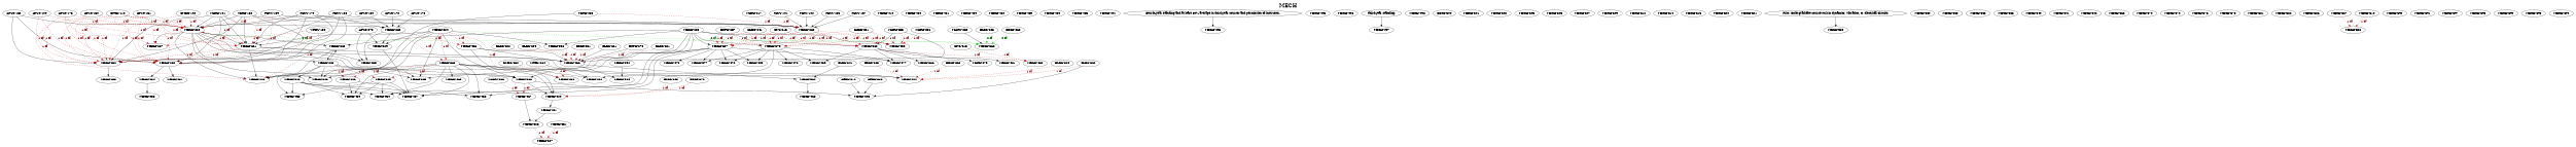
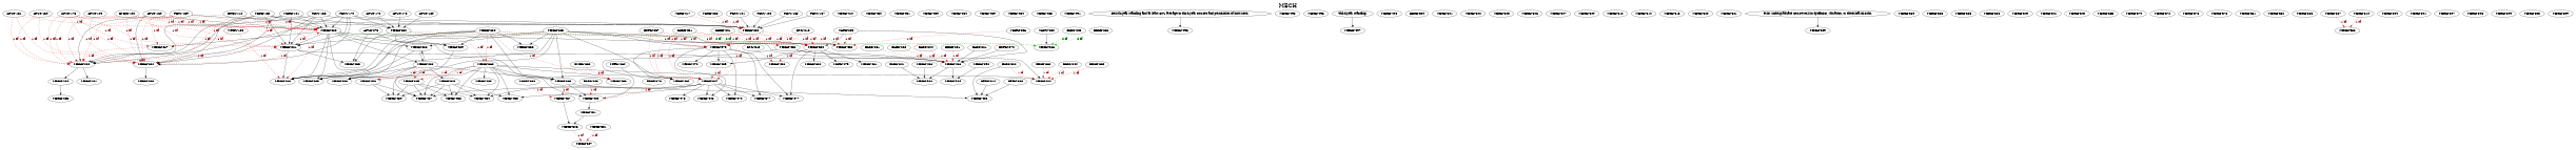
  digraph {
    fontsize=27
    label=MECH
    labelloc=t
    "APSC*160"
    "MECH*220"
    "MECH*230"
    "MECH*232"
    "MECH*221"
    "MECH*222"
    "MECH*223"
    "MECH*226"
    "MECH*227"
    "MECH*305"
    "MECH*306"
    "MECH*366"
    "MECH*368"
    "MECH*466"
    "MECH*231"
    "MECH*234"
    "MECH*233"
    "MECH*435"
    "MECH*325"
    "MECH*328"
    "MECH*426"
    "MECH*420"
    "MECH*423"
    "MECH*467"
    "MECH*544"
    "MECH*562"
    "MATH*101"
    "MECH*260"
    "MECH*360"
    "MECH*329"
    "MECH*463"
    "MATH*152"
    "MECH*280"
    "MECH*327"
    "MECH*375"
    "MECH*380"
    "MECH*433"
    "PHYS*158"
    "PHYS*170"
    "APSC*100"
    "APSC*150"
    "APSC*151"
    "BMEG*102"
    "PHYS*159"
    "APSC*176"
    "ENGL*112"
    "MECH*224"
    "MECH*358"
    "MECH*436"
    "MECH*454"
    "MECH*457"
    "MECH*458"
    "MECH*459"
    "MECH*422"
    "MECH*453"
    "MECH*460"
    "MECH*462"
    "MECH*225"
    "MECH*445"
    "MECH*470"
    "MECH*477"
    "MECH*478"
    "MECH*577"
    "MECH*473"
    "MECH*489"
    "MECH*386"
    n67 [label="MATH*479"]
    "MECH*481"
    "MECH*488"
    "WRDS*150"
    "MECH*235"
    "APSC*172"
    "APSC*173"
    "APSC*180"
    "MATH*217"
    "MATH*253"
    "PHYS*101"
    "PHYS*102"
    "PHYS*153"
    "PHYS*157"
    "MECH*421"
    "CHBE*241"
    "ENPH*257"
    "CHBE*251"
    "CIVL*215"
    "APSC*278"
    "MECH*526"
    "ELEC*203"
    "EECE*263"
    "MANU*230"
    "MATH*255"
    "MECH*392"
    "MECH*410"
    "ELEC*343"
    "EECE*376"
    "MECH*527"
    "ELEC*302"
    "EECE*363"
    "ELEC*344"
    "EECE*365"
    "CPEN*312"
    "CPEN*333"
    "MECH*430"
    "MECH*431"
    "MATH*256"
    "BMEG*330"
    "MECH*439"
    "MTRL*264"
    "MECH*464"
    "ELEC*201"
    "ELEC*202"
    "ELEC*204"
    "EECE*251"
    "ELEC*221"
    "ENPH*270"
    "MANU*386"
    "MECH*468"
    "MECH*469"
    "MECH*484"
    "MECH*485"
    "CIVL*315"
    "MECH*491"
    "Fourth-year standing and at least 80% average in third-year courses and permission of instructor."
    "MECH*493"
    "MECH*495"
    "MECH*496"
    "Third-year standing."
    "MECH*497"
    "MECH*498"
    n130 [label="EECE*500"]
    "MECH*501"
    "MECH*502"
    "MECH*503"
    "MECH*506"
    "MECH*507"
    "MECH*509"
    "MECH*512"
    "MECH*514"
    "MECH*515"
    "MECH*520"
    "MECH*521"
    "MECH*551"
    "Prior undergraduate coursework in dynamics, vibration, or electrical circuits."
    "MECH*529"
    "MECH*530"
    "MECH*533"
    "MECH*535"
    "MECH*536"
    "MECH*540"
    "MECH*541"
    "MECH*542"
    "ELEC*341"
    "MECH*563"
    "MECH*570"
    "MECH*572"
    "MECH*576"
    "MECH*578"
    "MECH*581"
    "MECH*582"
    "MECH*586"
    "MECH*587"
    "MECH*588"
    "MECH*510"
    "MECH*590"
    "MECH*591"
    "MECH*597"
    "MECH*598"
    "MECH*599"
    "MECH*698"
    "MECH*699"
    "APSC*160" -> "MECH*220"
    "APSC*160" -> "MECH*230"
    "APSC*160" -> "MECH*232"
    "MECH*220" -> "MECH*221"
    "MECH*220" -> "MECH*222"
    "MECH*220" -> "MECH*223"
    "MECH*220" -> "MECH*226"
    "MECH*220" -> "MECH*227" [style=solid]
    "MECH*220" -> "MECH*305"
    "MECH*220" -> "MECH*306"
    "MECH*220" -> "MECH*366"
    "MECH*220" -> "MECH*368" [color=green3 fontcolor=darkgreen label="2 of" style=dashed]
    "MECH*220" -> "MECH*466"
    "MECH*230" -> "MECH*231" [style=solid]
    "MECH*230" -> "MECH*234" [style=solid]
    "MECH*232" -> "MECH*233" [style=solid]
    "MECH*221" -> "MECH*220" [color=red3 fontcolor=firebrick4 label="1 of" style=dashed]
    "MECH*221" -> "MECH*230" [color=red3 fontcolor=firebrick4 label="1 of" style=dashed]
    "MECH*221" -> "MECH*232" [color=red3 fontcolor=firebrick4 label="1 of" style=dashed]
    "MECH*221" -> "MECH*226"
    "MECH*221" -> "MECH*466"
    "MECH*221" -> "MECH*435" [style=solid]
    "MECH*222" -> "MECH*223"
    "MECH*222" -> "MECH*226"
    "MECH*223" -> "MECH*222"
    "MECH*223" -> "MECH*226"
    "MECH*223" -> "MECH*305"
    "MECH*223" -> "MECH*306"
    "MECH*223" -> "MECH*366"
    "MECH*223" -> "MECH*325" [color=red3 fontcolor=firebrick4 label="1 of" style=dashed]
    "MECH*223" -> "MECH*328" [style=solid]
    "MECH*223" -> "MECH*426" [color=red3 fontcolor=firebrick4 label="1 of" style=dashed]
    "MECH*366" -> "MECH*420"
    "MECH*366" -> "MECH*423"
    "MECH*366" -> "MECH*467" [color=red3 fontcolor=firebrick4 label="1 of" style=dashed]
    "MECH*466" -> "MECH*544"
    "MECH*466" -> "MECH*562" [style=solid]
    "MECH*234" -> "MECH*235" [style=solid]
    "MECH*325" -> "MECH*454"
    "MECH*325" -> "MECH*457"
    "MECH*325" -> "MECH*458"
    "MECH*325" -> "MECH*459"
    "MECH*328" -> "MECH*454"
    "MECH*328" -> "MECH*457"
    "MECH*328" -> "MECH*458"
    "MECH*328" -> "MECH*459"
    "MECH*328" -> "MECH*453"
    "MECH*426" -> "MECH*457"
    "MECH*426" -> "MECH*459"
    "MECH*420" -> "MECH*421" [style=solid]
    "MECH*467" -> "MECH*526"
    "MATH*101" -> "MECH*220"
    "MATH*101" -> "MECH*230"
    "MATH*101" -> "MECH*232"
    "MATH*101" -> "MECH*221"
    "MATH*101" -> "MECH*260"
    "MECH*260" -> "MECH*435"
    "MECH*260" -> "MECH*360" [color=red3 fontcolor=firebrick4 label="1 of" style=dashed]
    "MECH*260" -> "MECH*329"
    "MECH*260" -> "MECH*463" [color=red3 fontcolor=firebrick4 label="1 of" style=dashed]
    "MECH*360" -> "MECH*325" [color=red3 fontcolor=firebrick4 label="1 of" style=dashed]
    "MECH*360" -> "MECH*426" [color=red3 fontcolor=firebrick4 label="1 of" style=dashed]
    "MECH*360" -> "MECH*420"
    "MECH*360" -> "MECH*436" [style=solid]
    "MECH*360" -> "MECH*454"
    "MECH*360" -> "MECH*457"
    "MECH*360" -> "MECH*458"
    "MECH*360" -> "MECH*459"
    "MECH*360" -> "MECH*422"
    "MECH*360" -> "MECH*453"
    "MECH*360" -> "MECH*460" [style=solid]
    "MECH*360" -> "MECH*462"
    "MECH*329" -> "MECH*457"
    "MECH*463" -> "MECH*466"
    "MECH*463" -> "MECH*420"
    "MECH*463" -> "MECH*422"
    "MATH*152" -> "MECH*220"
    "MATH*152" -> "MECH*230"
    "MATH*152" -> "MECH*232"
    "MATH*152" -> "MECH*221"
    "MATH*152" -> "MECH*280"
    "MECH*280" -> "MECH*327" [color=red3 fontcolor=firebrick4 label="1 of" style=dashed]
    "MECH*280" -> "MECH*375" [color=red3 fontcolor=firebrick4 label="1 of" style=dashed]
    "MECH*280" -> "MECH*380" [color=red3 fontcolor=firebrick4 label="1 of" style=dashed]
    "MECH*280" -> "MECH*433" [color=red3 fontcolor=firebrick4 label="1 of" style=dashed]
    "MECH*327" -> "MECH*454"
    "MECH*327" -> "MECH*457"
    "MECH*327" -> "MECH*453"
    "MECH*327" -> "MECH*445"
    "MECH*327" -> "MECH*470"
    "MECH*327" -> "MECH*477"
    "MECH*327" -> "MECH*478" [style=solid]
    "MECH*327" -> "MECH*577"
    "MECH*375" -> "MECH*462"
    "MECH*375" -> "MECH*445"
    "MECH*375" -> "MECH*470"
    "MECH*375" -> "MECH*477"
    "MECH*375" -> "MECH*577"
    "MECH*375" -> "MECH*473" [style=solid]
    "MECH*375" -> "MECH*489"
    "MECH*380" -> "MECH*477"
    "MECH*380" -> "MECH*489"
    "MECH*380" -> "MECH*386" [style=solid]
    "MECH*380" -> n67 [style=solid]
    "MECH*380" -> "MECH*481" [style=solid]
    "MECH*380" -> "MECH*488" [color=red3 fontcolor=firebrick4 label="1 of" style=dashed]
    "PHYS*158" -> "MECH*220"
    "PHYS*158" -> "MECH*230"
    "PHYS*158" -> "MECH*232"
    "PHYS*158" -> "MECH*221"
    "PHYS*158" -> "MECH*280"
    "PHYS*170" -> "MECH*220"
    "PHYS*170" -> "MECH*230"
    "PHYS*170" -> "MECH*232"
    "PHYS*170" -> "MECH*221"
    "PHYS*170" -> "MECH*260"
    "PHYS*170" -> "MECH*280"
    "APSC*100" -> "MECH*220" [color=red3 fontcolor=firebrick4 label="1 of" style=dashed]
    "APSC*100" -> "MECH*230" [color=red3 fontcolor=firebrick4 label="1 of" style=dashed]
    "APSC*100" -> "MECH*232" [color=red3 fontcolor=firebrick4 label="1 of" style=dashed]
    "APSC*150" -> "MECH*220" [color=red3 fontcolor=firebrick4 label="1 of" style=dashed]
    "APSC*150" -> "MECH*230" [color=red3 fontcolor=firebrick4 label="1 of" style=dashed]
    "APSC*150" -> "MECH*232" [color=red3 fontcolor=firebrick4 label="1 of" style=dashed]
    "APSC*151" -> "MECH*220" [color=red3 fontcolor=firebrick4 label="1 of" style=dashed]
    "APSC*151" -> "MECH*230" [color=red3 fontcolor=firebrick4 label="1 of" style=dashed]
    "APSC*151" -> "MECH*232" [color=red3 fontcolor=firebrick4 label="1 of" style=dashed]
    "BMEG*102" -> "MECH*220" [color=red3 fontcolor=firebrick4 label="1 of" style=dashed]
    "BMEG*102" -> "MECH*230" [color=red3 fontcolor=firebrick4 label="1 of" style=dashed]
    "BMEG*102" -> "MECH*232" [color=red3 fontcolor=firebrick4 label="1 of" style=dashed]
    "BMEG*102" -> "MECH*221" [color=red3 fontcolor=firebrick4 label="1 of" style=dashed]
    "PHYS*159" -> "MECH*220" [color=red3 fontcolor=firebrick4 label="1 of" style=dashed]
    "PHYS*159" -> "MECH*230" [color=red3 fontcolor=firebrick4 label="1 of" style=dashed]
    "PHYS*159" -> "MECH*232" [color=red3 fontcolor=firebrick4 label="1 of" style=dashed]
    "PHYS*159" -> "MECH*221" [color=red3 fontcolor=firebrick4 label="1 of" style=dashed]
    "PHYS*159" -> "MECH*280"
    "APSC*176" -> "MECH*220" [color=red3 fontcolor=firebrick4 label="1 of" style=dashed]
    "APSC*176" -> "MECH*230" [color=red3 fontcolor=firebrick4 label="1 of" style=dashed]
    "APSC*176" -> "MECH*232" [color=red3 fontcolor=firebrick4 label="1 of" style=dashed]
    "APSC*176" -> "MECH*221" [color=red3 fontcolor=firebrick4 label="1 of" style=dashed]
    "APSC*176" -> "MECH*227" [color=red3 fontcolor=firebrick4 label="1 of" style=dashed]
    "ENGL*112" -> "MECH*220" [color=red3 fontcolor=firebrick4 label="1 of" style=dashed]
-   "ENGL*112" -> "MECH*230" [color=red3 fontcolor=firebrick4 label="1 of" style=dashed]
+   "MECH*227" -> "MECH*230" [color=red3 fontcolor=firebrick4 label="1 of" style=dashed]
    "ENGL*112" -> "MECH*232" [color=red3 fontcolor=firebrick4 label="1 of" style=dashed]
    "ENGL*112" -> "MECH*221" [color=red3 fontcolor=firebrick4 label="1 of" style=dashed]
    "ENGL*112" -> "MECH*226" [color=red3 fontcolor=firebrick4 label="1 of" style=dashed]
    "ENGL*112" -> "MECH*227" [color=red3 fontcolor=firebrick4 label="1 of" style=dashed]
    "MECH*224" -> "MECH*221"
    "MECH*224" -> "MECH*226"
    "MECH*224" -> "MECH*305"
    "MECH*224" -> "MECH*306"
    "MECH*224" -> "MECH*366"
    "MECH*224" -> "MECH*368" [color=green3 fontcolor=darkgreen label="2 of" style=dashed]
    "MECH*224" -> "MECH*360" [color=red3 fontcolor=firebrick4 label="1 of" style=dashed]
    "MECH*224" -> "MECH*329" [style=solid]
    "MECH*224" -> "MECH*463" [color=red3 fontcolor=firebrick4 label="1 of" style=dashed]
    "MECH*224" -> "MECH*358"
    "MECH*224" -> "MECH*436" [color=red3 fontcolor=firebrick4 label="1 of" style=dashed]
    "MECH*225" -> "MECH*222"
    "MECH*225" -> "MECH*226"
    "MECH*225" -> "MECH*305"
-   "MATH*253" -> "MECH*306"
+   "MECH*225" -> "MECH*306"
    "MECH*225" -> "MECH*366"
    "MECH*225" -> "MECH*327" [style=solid]
    "MECH*225" -> "MECH*375" [style=solid]
    "MECH*225" -> "MECH*380" [style=solid]
    "MECH*225" -> "MECH*433" [style=solid]
    "MECH*225" -> "MECH*358"
    "WRDS*150" -> "MECH*226" [color=red3 fontcolor=firebrick4 label="1 of" style=dashed]
    "WRDS*150" -> "MECH*227" [color=red3 fontcolor=firebrick4 label="1 of" style=dashed]
    "APSC*172" -> "MECH*260"
    "APSC*173" -> "MECH*260"
    "APSC*180" -> "MECH*260"
    "MATH*217" -> "MECH*280" [color=red3 fontcolor=firebrick4 label="1 of" style=dashed]
    "MATH*253" -> "MECH*280" [color=red3 fontcolor=firebrick4 label="1 of" style=dashed]
    "PHYS*101" -> "MECH*280"
    "PHYS*102" -> "MECH*280"
    "PHYS*153" -> "MECH*280"
    "PHYS*157" -> "MECH*280"
    "MECH*421" -> "MECH*526"
-   "CHBE*241" -> "MECH*327" [color=red3 fontcolor=firebrick4 label="1 of" style=dashed]
+   "MECH*489" -> "MECH*327" [color=red3 fontcolor=firebrick4 label="1 of" style=dashed]
    "CHBE*241" -> "MECH*375" [color=red3 fontcolor=firebrick4 label="1 of" style=dashed]
    "CHBE*241" -> "MECH*380" [color=red3 fontcolor=firebrick4 label="1 of" style=dashed]
    "ENPH*257" -> "MECH*327" [color=red3 fontcolor=firebrick4 label="1 of" style=dashed]
    "ENPH*257" -> "MECH*375" [color=red3 fontcolor=firebrick4 label="1 of" style=dashed]
    "ENPH*257" -> "MECH*380" [color=red3 fontcolor=firebrick4 label="1 of" style=dashed]
    "CHBE*251" -> "MECH*327" [color=red3 fontcolor=firebrick4 label="1 of" style=dashed]
    "CHBE*251" -> "MECH*375" [color=red3 fontcolor=firebrick4 label="1 of" style=dashed]
    "CHBE*251" -> "MECH*380" [color=red3 fontcolor=firebrick4 label="1 of" style=dashed]
    "CHBE*251" -> "MECH*433" [color=red3 fontcolor=firebrick4 label="1 of" style=dashed]
    "CIVL*215" -> "MECH*327" [color=red3 fontcolor=firebrick4 label="1 of" style=dashed]
    "CIVL*215" -> "MECH*375" [color=red3 fontcolor=firebrick4 label="1 of" style=dashed]
    "CIVL*215" -> "MECH*380" [color=red3 fontcolor=firebrick4 label="1 of" style=dashed]
    "CIVL*215" -> "MECH*433" [color=red3 fontcolor=firebrick4 label="1 of" style=dashed]
    "APSC*278" -> "MECH*435"
    "APSC*278" -> "MECH*329"
    "MECH*526" -> "MECH*527" [color=red3 fontcolor=firebrick4 label="1 of" style=dashed]
    "ELEC*203" -> "MECH*368" [color=green3 fontcolor=darkgreen label="2 of" style=dashed]
    "EECE*263" -> "MECH*368" [color=green3 fontcolor=darkgreen label="2 of" style=dashed]
    "MANU*230" -> "MECH*368"
    "MATH*255" -> "MECH*466"
    "MATH*255" -> "MECH*380" [style=solid]
    "MATH*255" -> "MECH*433" [color=red3 fontcolor=firebrick4 label="1 of" style=dashed]
    "MECH*392" -> "MECH*544"
    "ELEC*343" -> "MECH*420" [color=red3 fontcolor=firebrick4 label="1 of" style=dashed]
    "EECE*376" -> "MECH*420" [color=red3 fontcolor=firebrick4 label="1 of" style=dashed]
    "ELEC*302" -> "MECH*423"
    "ELEC*302" -> "MECH*422" [color=red3 fontcolor=firebrick4 label="1 of" style=dashed]
    "EECE*363" -> "MECH*422" [color=red3 fontcolor=firebrick4 label="1 of" style=dashed]
    "ELEC*344" -> "MECH*422" [color=red3 fontcolor=firebrick4 label="1 of" style=dashed]
    "EECE*365" -> "MECH*422" [color=red3 fontcolor=firebrick4 label="1 of" style=dashed]
    "CPEN*312" -> "MECH*423"
    "CPEN*333" -> "MECH*423"
    "MATH*256" -> "MECH*433" [color=red3 fontcolor=firebrick4 label="1 of" style=dashed]
    "BMEG*330" -> "MECH*436" [color=red3 fontcolor=firebrick4 label="2 of" style=dashed]
    "MTRL*264" -> "MECH*462"
    "ELEC*201" -> "MECH*466" [color=red3 fontcolor=firebrick4 label="1 of" style=dashed]
    "ELEC*202" -> "MECH*466" [color=red3 fontcolor=firebrick4 label="1 of" style=dashed]
    "ELEC*204" -> "MECH*466" [color=red3 fontcolor=firebrick4 label="1 of" style=dashed]
    "EECE*251" -> "MECH*466" [color=red3 fontcolor=firebrick4 label="1 of" style=dashed]
    "ELEC*221" -> "MECH*466"
    "ENPH*270" -> "MECH*466"
    "MANU*386" -> "MECH*467" [color=red3 fontcolor=firebrick4 label="1 of" style=dashed]
-   "MECH*562" -> "MECH*468" [style=solid]
+   "MECH*468" -> "MECH*562" [style=solid]
    "CIVL*315" -> "MECH*488" [color=red3 fontcolor=firebrick4 label="1 of" style=dashed]
    "Fourth-year standing and at least 80% average in third-year courses and permission of instructor." -> "MECH*493" [style=solid]
    "Third-year standing." -> "MECH*497" [style=solid]
    "MECH*551" -> "MECH*527" [color=red3 fontcolor=firebrick4 label="1 of" style=dashed]
    "Prior undergraduate coursework in dynamics, vibration, or electrical circuits." -> "MECH*529" [style=solid]
    "ELEC*341" -> "MECH*562" [style=solid]
    "MECH*587" -> "MECH*588" [color=red3 fontcolor=firebrick4 label="1 of" style=dashed]
    "MECH*510" -> "MECH*588" [color=red3 fontcolor=firebrick4 label="1 of" style=dashed]
  }
